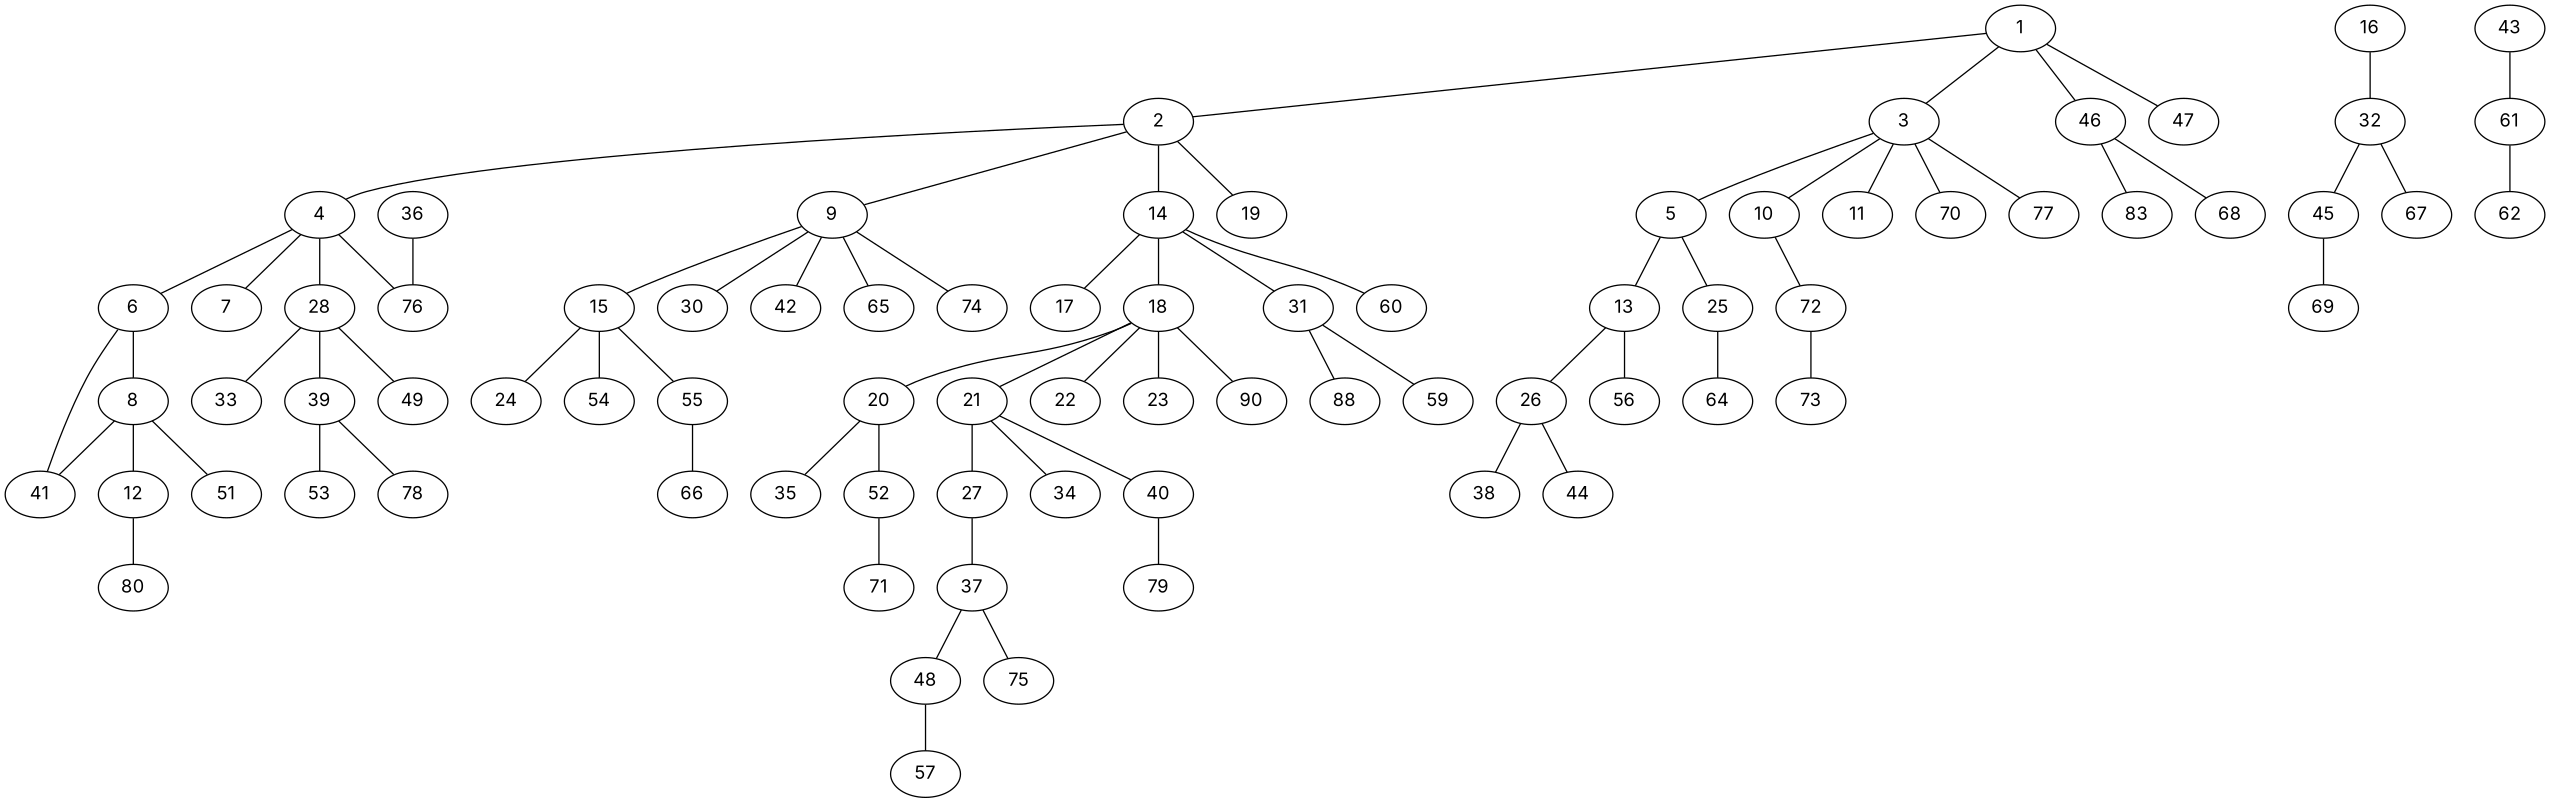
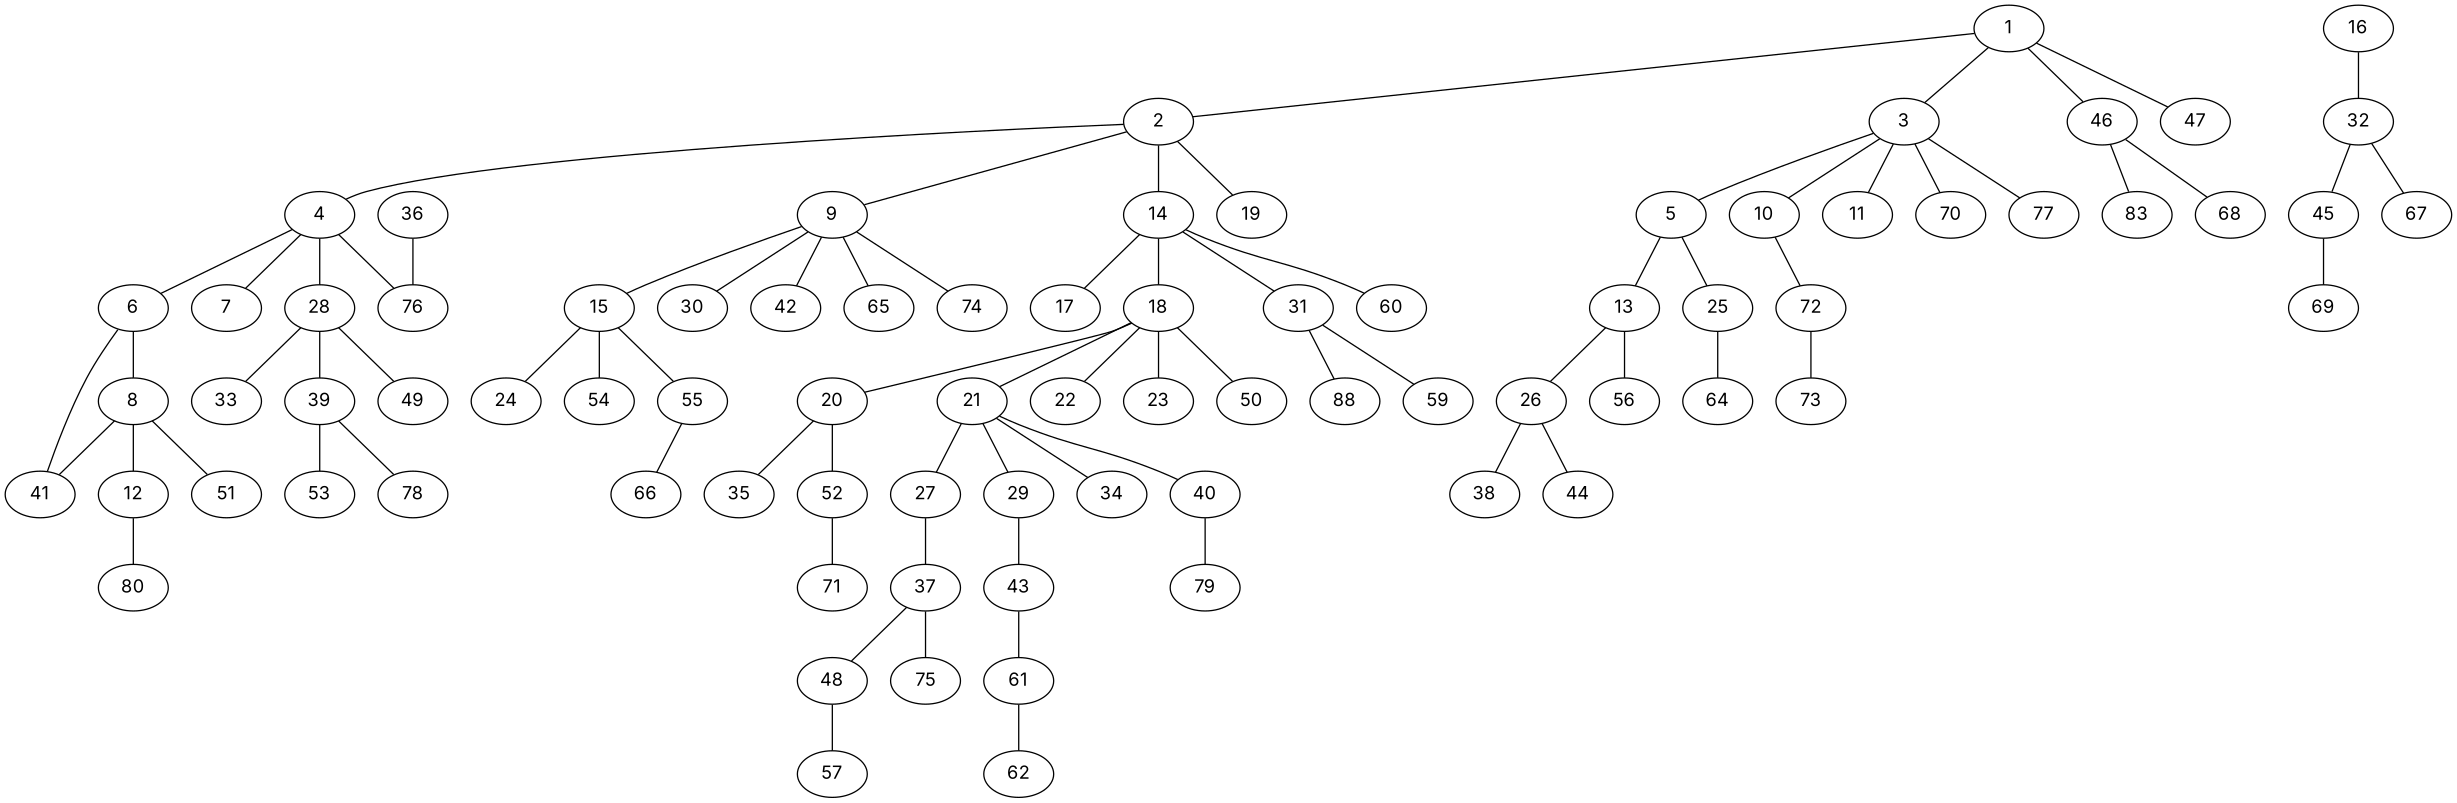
  graph {
    fontname=Inter
    node [fontname=Inter]
    edge [fontname=Inter]
    1
    2
    3
    46
    47
    4
    9
    14
    19
    5
    10
    11
    70
    77
    n15 [label=83]
    68
    6
    7
    28
    76
    15
    30
    42
    65
    74
    17
    18
    31
    60
    13
    25
    72
    8
    41
    33
    39
    49
    36
    24
    54
    55
    20
    21
    22
    23
-   50 [label=90]
+   50
    n47 [label=88]
    59
    26
    56
    64
    73
    12
    51
    53
    78
    38
    44
    80
    16
    32
    45
    67
    66
    35
    52
    27
+   29
    34
    40
    69
    71
    37
    43
    79
    48
    75
    61
    57
    62
    1 -- 2
    1 -- 3
    1 -- 46
    1 -- 47
    2 -- 4
    2 -- 9
    2 -- 14
    2 -- 19
    3 -- 5
    3 -- 10
    3 -- 11
    3 -- 70
    3 -- 77
    46 -- n15
    46 -- 68
    4 -- 6
    4 -- 7
    4 -- 28
    4 -- 76
    9 -- 15
    9 -- 30
    9 -- 42
    9 -- 65
    9 -- 74
    14 -- 17
    14 -- 18
    14 -- 31
    14 -- 60
    5 -- 13
    5 -- 25
    10 -- 72
    6 -- 8
    6 -- 41
    28 -- 33
    28 -- 39
    28 -- 49
    15 -- 24
    15 -- 54
    15 -- 55
    18 -- 20
    18 -- 21
    18 -- 22
    18 -- 23
    18 -- 50
    31 -- n47
    31 -- 59
    13 -- 26
    13 -- 56
    25 -- 64
    72 -- 73
    8 -- 41
    8 -- 12
    8 -- 51
    39 -- 53
    39 -- 78
    36 -- 76
    55 -- 66
    20 -- 35
    20 -- 52
    21 -- 27
+   21 -- 29
    21 -- 34
    21 -- 40
    26 -- 38
    26 -- 44
    12 -- 80
    16 -- 32
    32 -- 45
    32 -- 67
    45 -- 69
    52 -- 71
    27 -- 37
+   29 -- 43
    40 -- 79
    37 -- 48
    37 -- 75
    43 -- 61
    48 -- 57
    61 -- 62
  }
